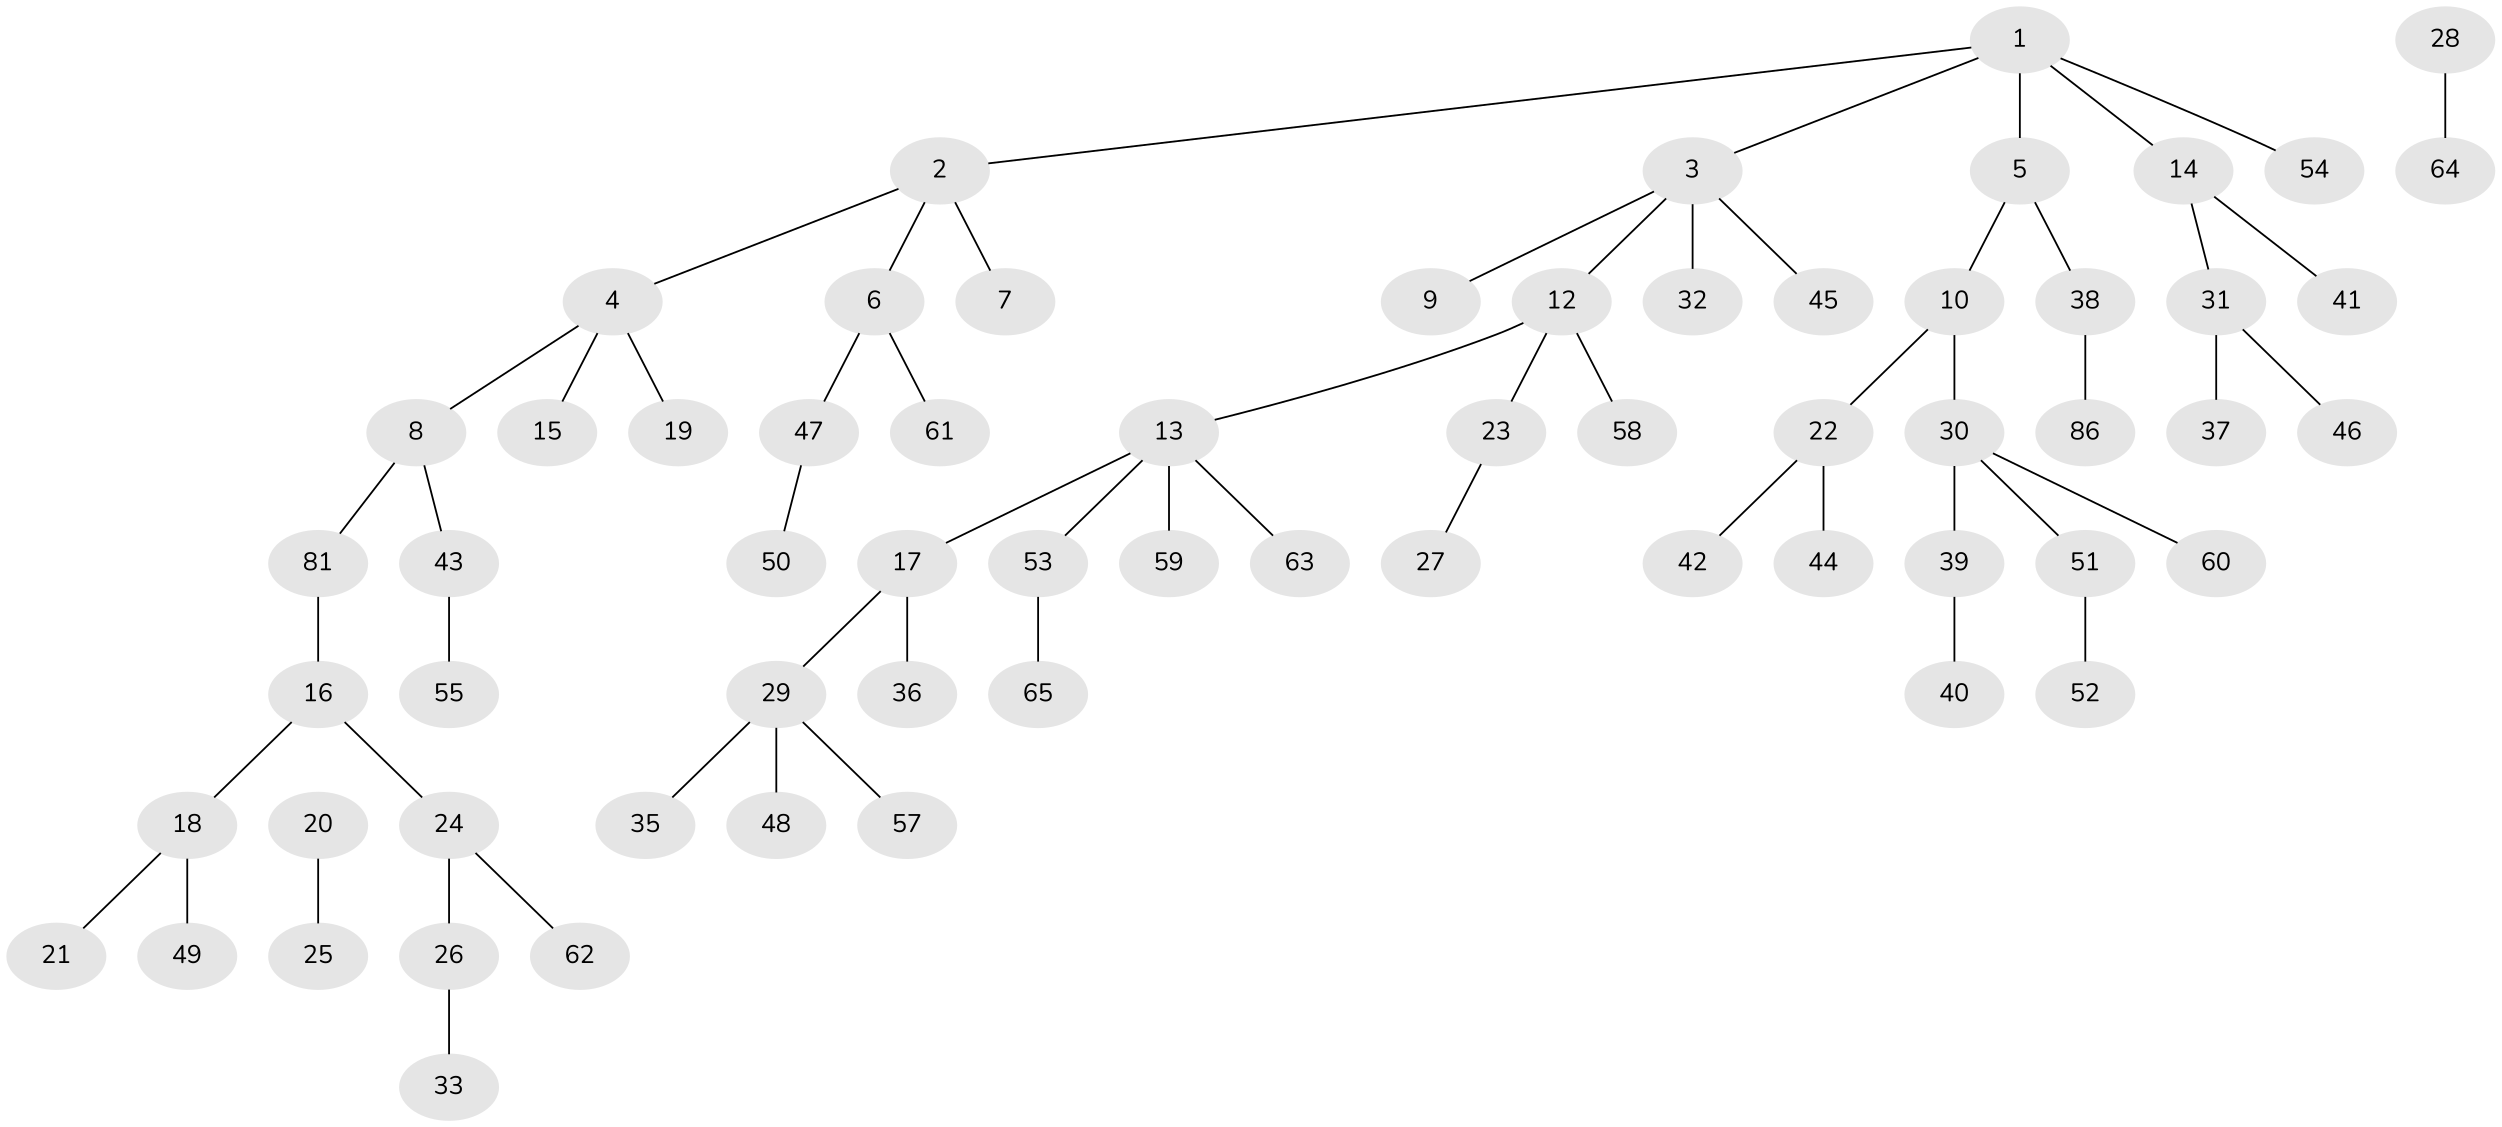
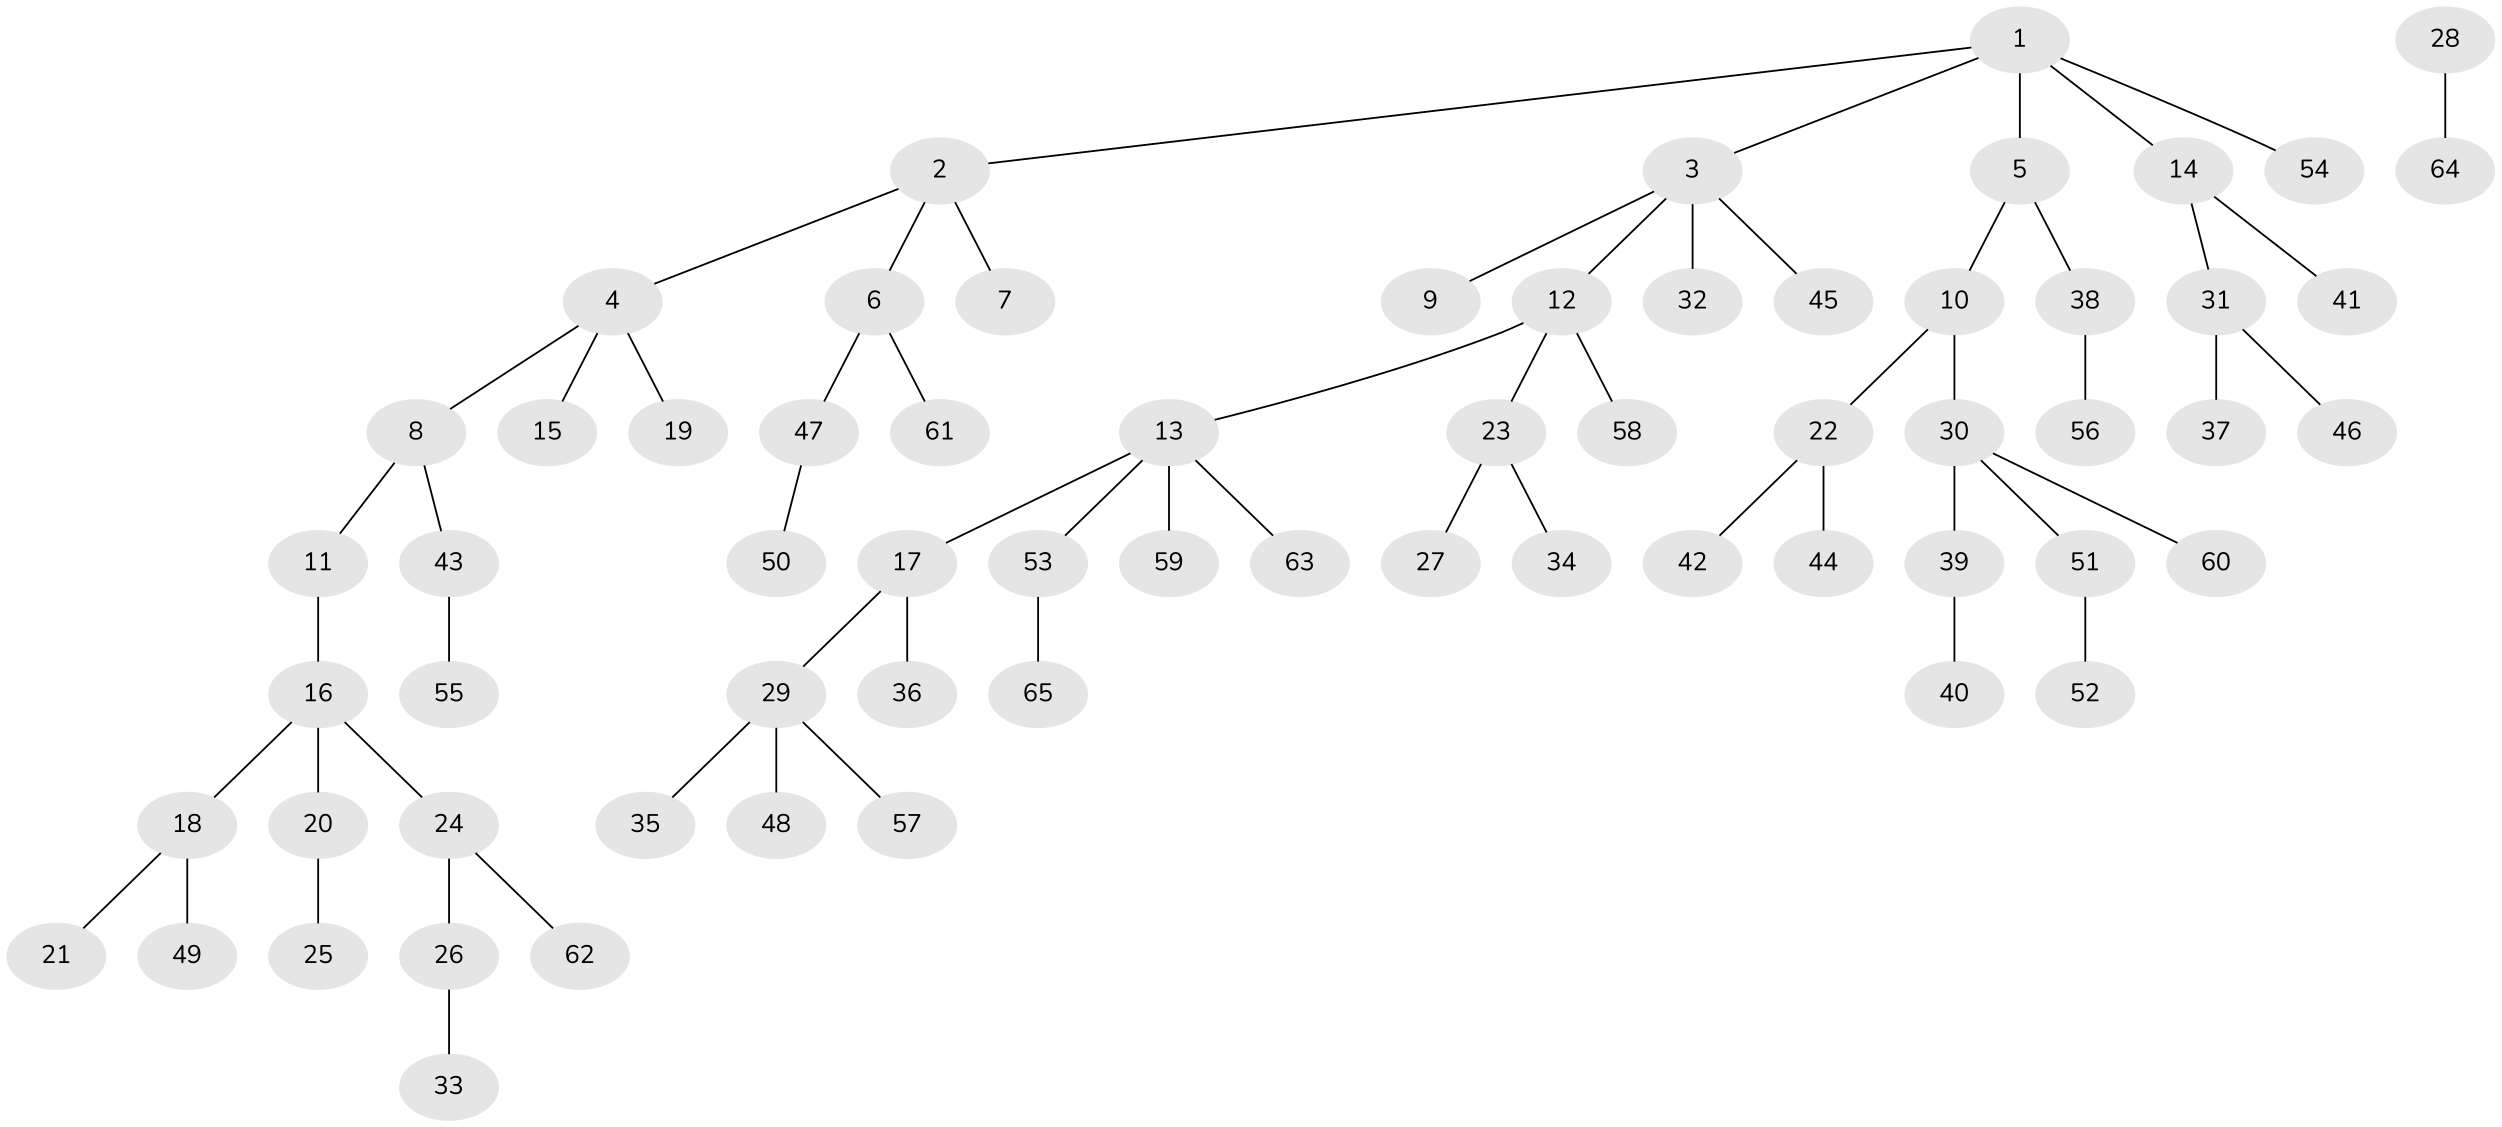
  graph {
    fontname=Nunito
    node [color=gray90 fontname=Nunito style=filled]
    edge [fontname=Nunito]
    1
    2
    3
    5
    14
    54
    4
    6
    7
    9
    12
    32
    45
    10
    38
    31
    41
    8
    15
    19
    47
    61
    13
    23
    58
-   11 [label=81]
+   11
    43
    22
    30
-   56 [label=86]
+   56
    50
    16
    55
    42
    44
    39
    51
    60
    18
    20
    24
    17
    53
    59
    63
    27
+   34
    28
    64
    29
    36
    65
    37
    46
    21
    49
    25
    26
    62
    35
    48
    57
    33
    40
    52
    1 -- 2
    1 -- 3
    1 -- 5
    1 -- 14
    1 -- 54
    2 -- 4
    2 -- 6
    2 -- 7
    3 -- 9
    3 -- 12
    3 -- 32
    3 -- 45
    5 -- 10
    5 -- 38
    14 -- 31
    14 -- 41
    4 -- 8
    4 -- 15
    4 -- 19
    6 -- 47
    6 -- 61
    12 -- 13
    12 -- 23
    12 -- 58
    10 -- 22
    10 -- 30
    38 -- 56
    31 -- 37
    31 -- 46
    8 -- 11
    8 -- 43
    47 -- 50
    13 -- 17
    13 -- 53
    13 -- 59
    13 -- 63
    23 -- 27
+   23 -- 34
    11 -- 16
    43 -- 55
    22 -- 42
    22 -- 44
    30 -- 39
    30 -- 51
    30 -- 60
    16 -- 18
+   16 -- 20
    16 -- 24
    39 -- 40
    51 -- 52
    18 -- 21
    18 -- 49
    20 -- 25
    24 -- 26
    24 -- 62
    17 -- 29
    17 -- 36
    53 -- 65
    28 -- 64
    29 -- 35
    29 -- 48
    29 -- 57
    26 -- 33
  }
